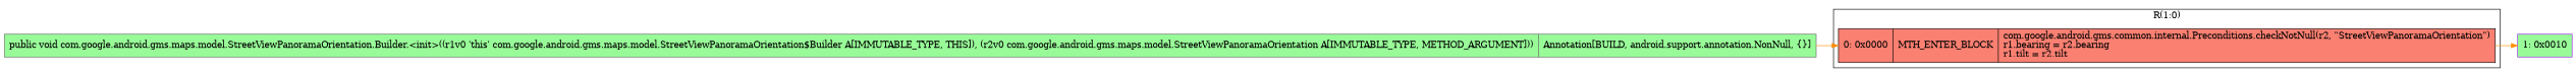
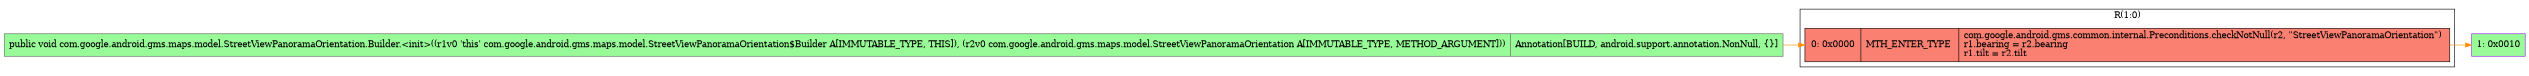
  digraph {
    rankdir=LR
    node [shape=record style=filled fillcolor=palegreen]
    edge [color=darkorange]
-   n1 [color=black label="{0\:\ 0x0000|MTH_ENTER_BLOCK\l|com.google.android.gms.common.internal.Preconditions.checkNotNull(r2, \"StreetViewPanoramaOrientation\")\lr1.bearing = r2.bearing\lr1.tilt = r2.tilt\l}" fillcolor=salmon]
+   n1 [color=black label="{0\:\ 0x0000|MTH_ENTER_TYPE\l|com.google.android.gms.common.internal.Preconditions.checkNotNull(r2, \"StreetViewPanoramaOrientation\")\lr1.bearing = r2.bearing\lr1.tilt = r2.tilt\l}" fillcolor=salmon]
    n2 [color=purple label="{1\:\ 0x0010}"]
    n3 [label="{public void com.google.android.gms.maps.model.StreetViewPanoramaOrientation.Builder.\<init\>((r1v0 'this' com.google.android.gms.maps.model.StreetViewPanoramaOrientation$Builder A[IMMUTABLE_TYPE, THIS]), (r2v0 com.google.android.gms.maps.model.StreetViewPanoramaOrientation A[IMMUTABLE_TYPE, METHOD_ARGUMENT]))  | Annotation[BUILD, android.support.annotation.NonNull, \{\}]\l}" color=gray40]
    subgraph cluster_1 {
      label="R(1:0)"
      n1
    }
    n1 -> n2
    n3 -> n1
  }
